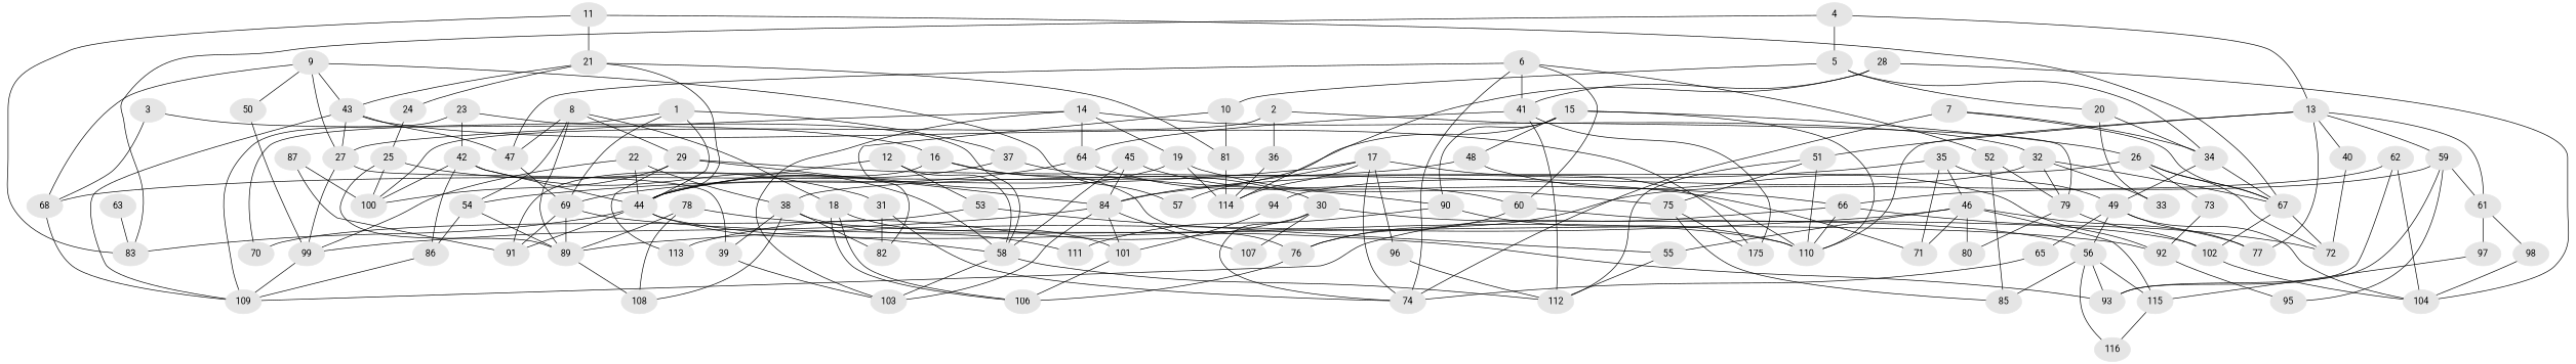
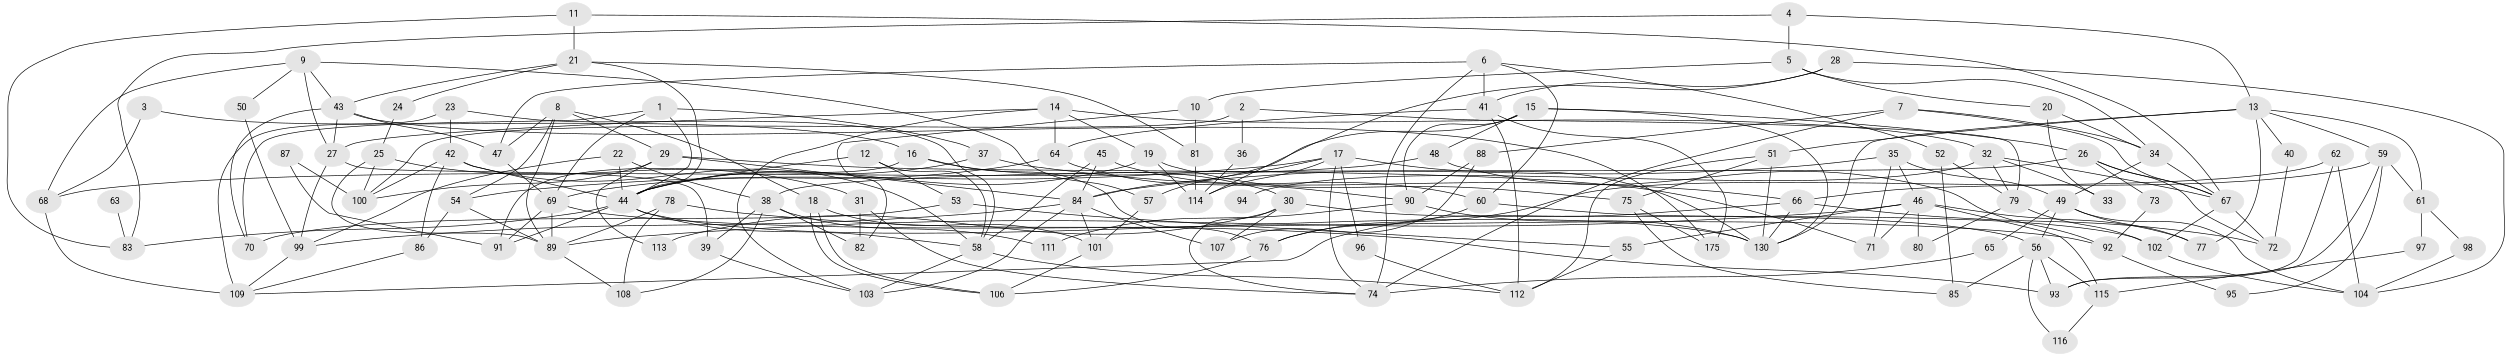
  graph {
    fontname=Roboto
    node [color=gray90 fontname=Roboto style=filled]
    edge [fontname=Roboto]
    1
    37
    44
    69
    70
    11
    83
    67
    21
    66
    58
-   110
+   110 [label=130]
    91
    89
    92
    2
    36
    79
    100
    114
    80
    102
    3
    16
    68
    30
    76
    109
    4
    5
    13
    10
    20
    34
    40
    51
    59
    61
    77
    81
    82
    33
    49
    6
    41
    47
    52
    60
    74
    64
    n51 [label=175]
    112
    85
    7
+   88
    72
    90
    107
    8
    18
    29
    54
    101
    106
    84
    71
    113
    86
    108
    9
    27
    43
    50
    57
    99
    39
    24
    12
    53
    55
    103
    75
    93
    95
    97
    98
    14
    19
    32
    94
    15
    26
    48
    38
    73
    111
    56
    17
    96
    25
    22
    23
    42
    31
    28
    104
    115
    116
    65
    35
    46
    63
    45
    62
    78
    87
    1 -- 37
    1 -- 44
    1 -- 69
    1 -- 70
    37 -- 44
    37 -- 66
    44 -- 83
    44 -- 58
    44 -- 110
    44 -- 91
    69 -- 91
    69 -- 89
    69 -- 92
    11 -- 83
    11 -- 67
    11 -- 21
    67 -- 102
    67 -- 72
    21 -- 44
    21 -- 81
    21 -- 43
    21 -- 24
    66 -- 110
    66 -- 109
    66 -- 72
    58 -- 112
    58 -- 103
    89 -- 108
    92 -- 95
    2 -- 36
    2 -- 79
    2 -- 100
    36 -- 114
    79 -- 80
    79 -- 102
    102 -- 104
    3 -- 16
    3 -- 68
    16 -- 91
    16 -- 30
    16 -- 76
    68 -- 109
    30 -- 74
    30 -- 107
    30 -- 113
    30 -- 56
    76 -- 106
    4 -- 83
    4 -- 5
    4 -- 13
    5 -- 10
    5 -- 20
    5 -- 34
    13 -- 110
    13 -- 40
    13 -- 51
    13 -- 59
    13 -- 61
    13 -- 77
    10 -- 81
    10 -- 82
    20 -- 34
    20 -- 33
    34 -- 67
    34 -- 49
    40 -- 72
    51 -- 110
    51 -- 112
    51 -- 75
    59 -- 76
    59 -- 61
    59 -- 93
    59 -- 95
    61 -- 97
    61 -- 98
    81 -- 114
    49 -- 77
    49 -- 56
    49 -- 104
    49 -- 65
    6 -- 41
    6 -- 47
    6 -- 52
    6 -- 60
    6 -- 74
    41 -- 64
    41 -- n51
    41 -- 112
    47 -- 69
    52 -- 79
    52 -- 85
    60 -- 102
    60 -- 76
    64 -- 69
    64 -- 90
    7 -- 67
    7 -- 34
    7 -- 74
+   7 -- 88
+   88 -- 90
+   88 -- 107
    90 -- 110
    90 -- 111
    8 -- 89
    8 -- 47
    8 -- 18
    8 -- 29
    8 -- 54
    18 -- 101
    18 -- 106
    18 -- 106
    29 -- 100
    29 -- 84
    29 -- 71
    29 -- 113
    54 -- 89
    54 -- 86
    101 -- 106
    84 -- 107
    84 -- 101
    84 -- 99
    84 -- 103
    86 -- 109
    9 -- 68
    9 -- 27
    9 -- 43
    9 -- 50
    9 -- 57
    27 -- 99
    27 -- 39
-   43 -- 109
+   43 -- 70
    43 -- 47
    43 -- n51
    43 -- 27
    50 -- 99
    99 -- 109
    39 -- 103
    24 -- 25
    12 -- 44
    12 -- 58
    12 -- 53
    53 -- 70
    53 -- 55
    55 -- 112
    75 -- n51
    75 -- 85
    97 -- 115
    98 -- 104
    14 -- 64
    14 -- 27
    14 -- 103
    14 -- 19
    14 -- 32
    19 -- 44
    19 -- 114
    19 -- 75
    32 -- 67
    32 -- 79
    32 -- 33
    32 -- 94
-   94 -- 101
+   57 -- 101
    15 -- 110
    15 -- 90
    15 -- 84
    15 -- 26
    15 -- 48
    26 -- 67
    26 -- 72
    26 -- 38
    26 -- 73
    48 -- 92
    48 -- 68
    38 -- 82
    38 -- 108
    38 -- 39
    38 -- 111
    73 -- 92
    56 -- 85
    56 -- 93
    56 -- 115
    56 -- 116
    17 -- 110
    17 -- 114
    17 -- 74
    17 -- 54
    17 -- 57
    17 -- 96
    96 -- 112
    25 -- 89
    25 -- 100
    25 -- 31
    22 -- 44
    22 -- 99
    22 -- 38
    23 -- 58
    23 -- 109
    23 -- 42
    42 -- 44
    42 -- 58
    42 -- 100
    42 -- 86
    31 -- 82
    31 -- 74
    28 -- 114
    28 -- 41
    28 -- 104
    115 -- 116
    65 -- 74
    35 -- 49
    35 -- 84
    35 -- 71
    35 -- 46
    46 -- 89
    46 -- 80
    46 -- 77
    46 -- 71
    46 -- 55
    46 -- 115
    63 -- 83
    45 -- 58
    45 -- 60
    45 -- 84
    62 -- 66
    62 -- 93
    62 -- 104
    78 -- 89
    78 -- 108
    78 -- 93
    87 -- 91
    87 -- 100
  }
